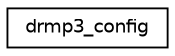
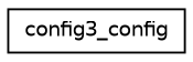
  digraph {
    rankdir=LR
-   n1 [color=black fillcolor=white fontname=Helvetica fontsize=10 height=0.2 label=drmp3_config shape=record style=filled width=0.4]
+   n1 [color=black fillcolor=white fontname=Helvetica fontsize=10 height=0.2 label=config3_config shape=record style=filled width=0.4]
  }
